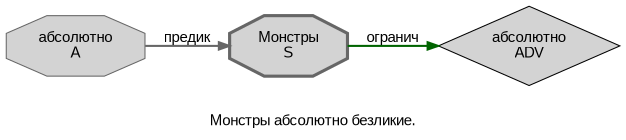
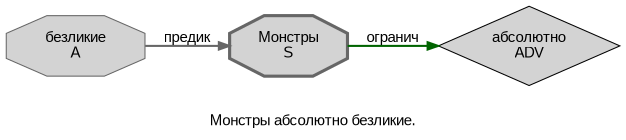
  digraph {
    fontname="Liberation Sans"
    label="Монстры абсолютно безликие."
    rankdir=LR
    node [color=gray40 fillcolor=lightgray fontname="Liberation Sans" penwidth=1 shape=octagon style=filled]
    edge [fontname="Liberation Sans" style=bold]
    n1 [label="Монстры\nS" penwidth=3]
    n2 [color=black label="абсолютно\nADV" shape=diamond]
-   n3 [label="абсолютно\nA"]
+   n3 [label="безликие\nA"]
    n1 -> n2 [color=darkgreen label="огранич"]
    n3 -> n1 [color=gray40 label="предик"]
  }
